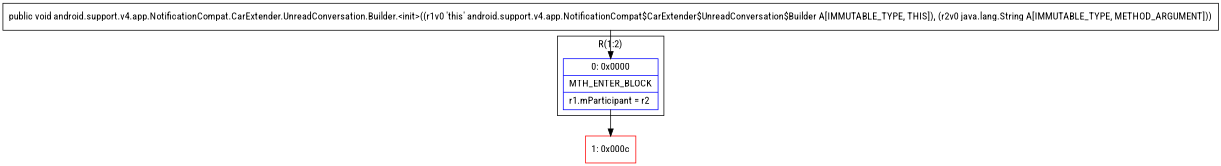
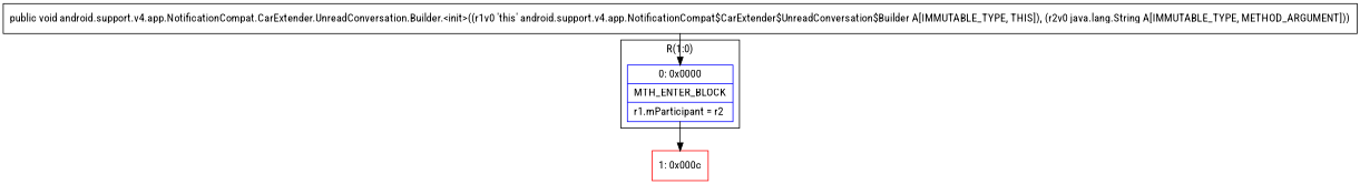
  digraph {
    fontname="Roboto Condensed"
    node [shape=record fontname="Roboto Condensed"]
    edge [fontname="Roboto Condensed"]
    n1 [color=blue label="{0\:\ 0x0000|MTH_ENTER_BLOCK\l|r1.mParticipant = r2\l}"]
    n2 [color=red label="{1\:\ 0x000c}"]
    n3 [label="{public void android.support.v4.app.NotificationCompat.CarExtender.UnreadConversation.Builder.\<init\>((r1v0 'this' android.support.v4.app.NotificationCompat$CarExtender$UnreadConversation$Builder A[IMMUTABLE_TYPE, THIS]), (r2v0 java.lang.String A[IMMUTABLE_TYPE, METHOD_ARGUMENT])) }"]
    subgraph cluster_1 {
-     label="R(1:2)"
+     label="R(1:0)"
      n1
    }
    n1 -> n2
    n3 -> n1
  }
